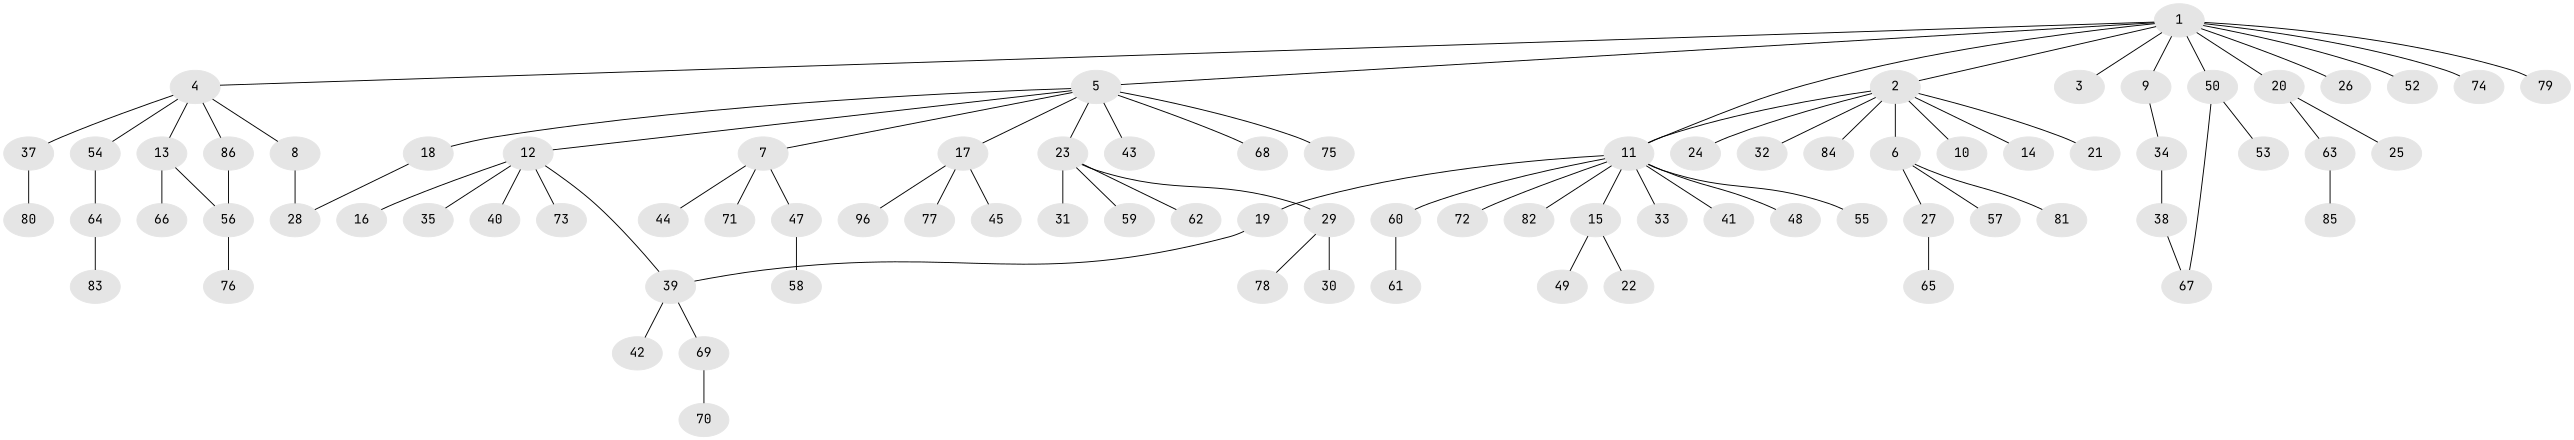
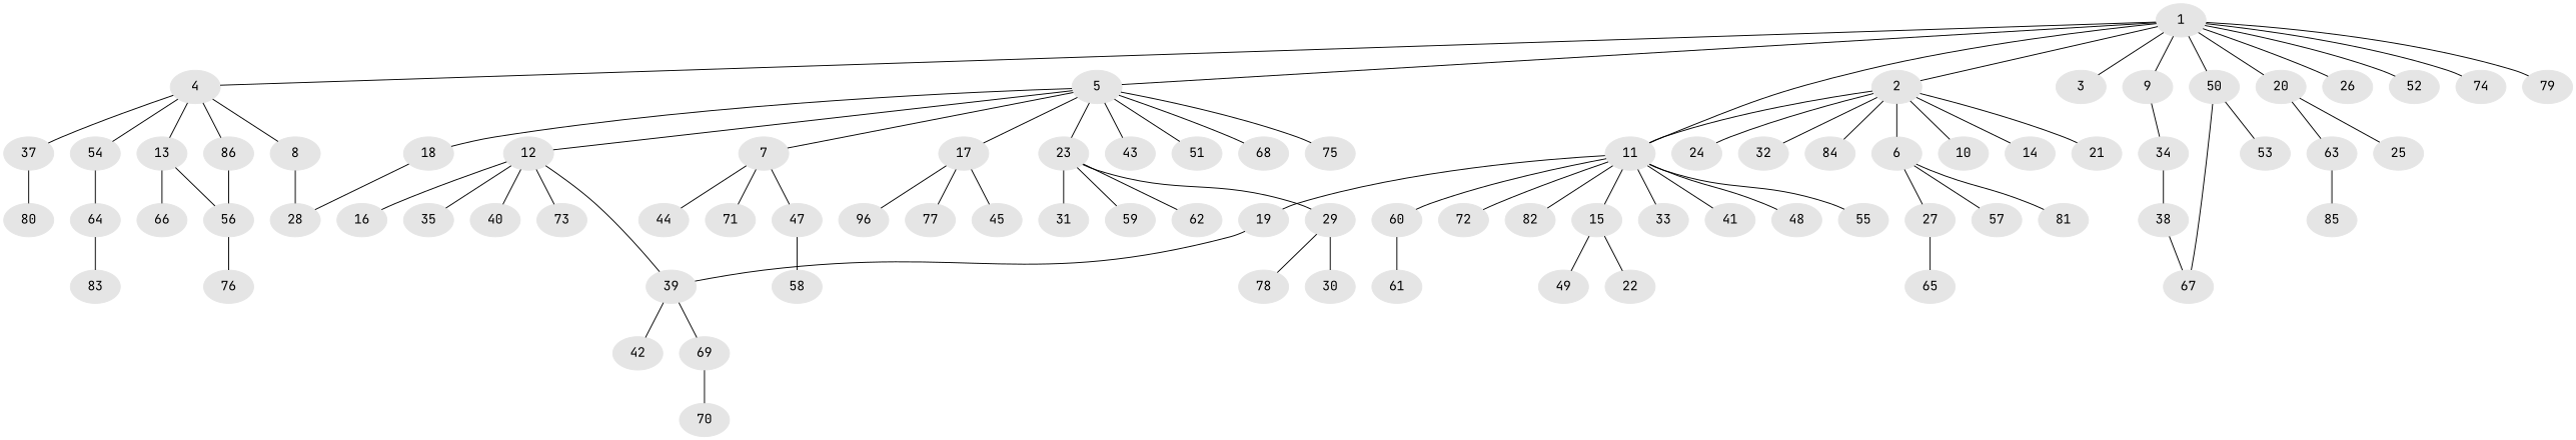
  graph {
    fontname="JetBrains Mono"
    node [color=gray90 fontname="JetBrains Mono" style=filled]
    edge [fontname="JetBrains Mono"]
    1
    2
    3
    4
    5
    9
    11
    20
    26
    50
    52
    74
    79
    6
    10
    14
    21
    24
    32
    84
    8
    13
    n23 [label=86]
    37
    54
    7
    12
    17
    18
    23
    43
+   51
    68
    75
    34
    15
    19
    33
    41
    48
    55
    60
    72
    82
    25
    63
    67
    53
    27
    57
    81
    28
    56
    66
    80
    64
    44
    47
    71
    16
    35
    39
    40
    73
    45
    n66 [label=96]
    77
    29
    31
    59
    62
    65
    58
    38
    22
    49
    61
    42
    69
    76
    85
    30
    78
    70
    83
    1 -- 2
    1 -- 3
    1 -- 4
    1 -- 5
    1 -- 9
    1 -- 11
    1 -- 20
    1 -- 26
    1 -- 50
    1 -- 52
    1 -- 74
    1 -- 79
    2 -- 11
    2 -- 6
    2 -- 10
    2 -- 14
    2 -- 21
    2 -- 24
    2 -- 32
    2 -- 84
    4 -- 8
    4 -- 13
    4 -- n23
    4 -- 37
    4 -- 54
    5 -- 7
    5 -- 12
    5 -- 17
    5 -- 18
    5 -- 23
    5 -- 43
+   5 -- 51
    5 -- 68
    5 -- 75
    9 -- 34
    11 -- 15
    11 -- 19
    11 -- 33
    11 -- 41
    11 -- 48
    11 -- 55
    11 -- 60
    11 -- 72
    11 -- 82
    20 -- 25
    20 -- 63
    50 -- 67
    50 -- 53
    6 -- 27
    6 -- 57
    6 -- 81
    8 -- 28
    13 -- 56
    13 -- 66
    n23 -- 56
    37 -- 80
    54 -- 64
    7 -- 44
    7 -- 47
    7 -- 71
    12 -- 16
    12 -- 35
    12 -- 39
    12 -- 40
    12 -- 73
    17 -- 45
    17 -- n66
    17 -- 77
    18 -- 28
    23 -- 29
    23 -- 31
    23 -- 59
    23 -- 62
    34 -- 38
    15 -- 22
    15 -- 49
    19 -- 39
    60 -- 61
    63 -- 85
    27 -- 65
    56 -- 76
    64 -- 83
    47 -- 58
    39 -- 42
    39 -- 69
    29 -- 30
    29 -- 78
    38 -- 67
    69 -- 70
  }
